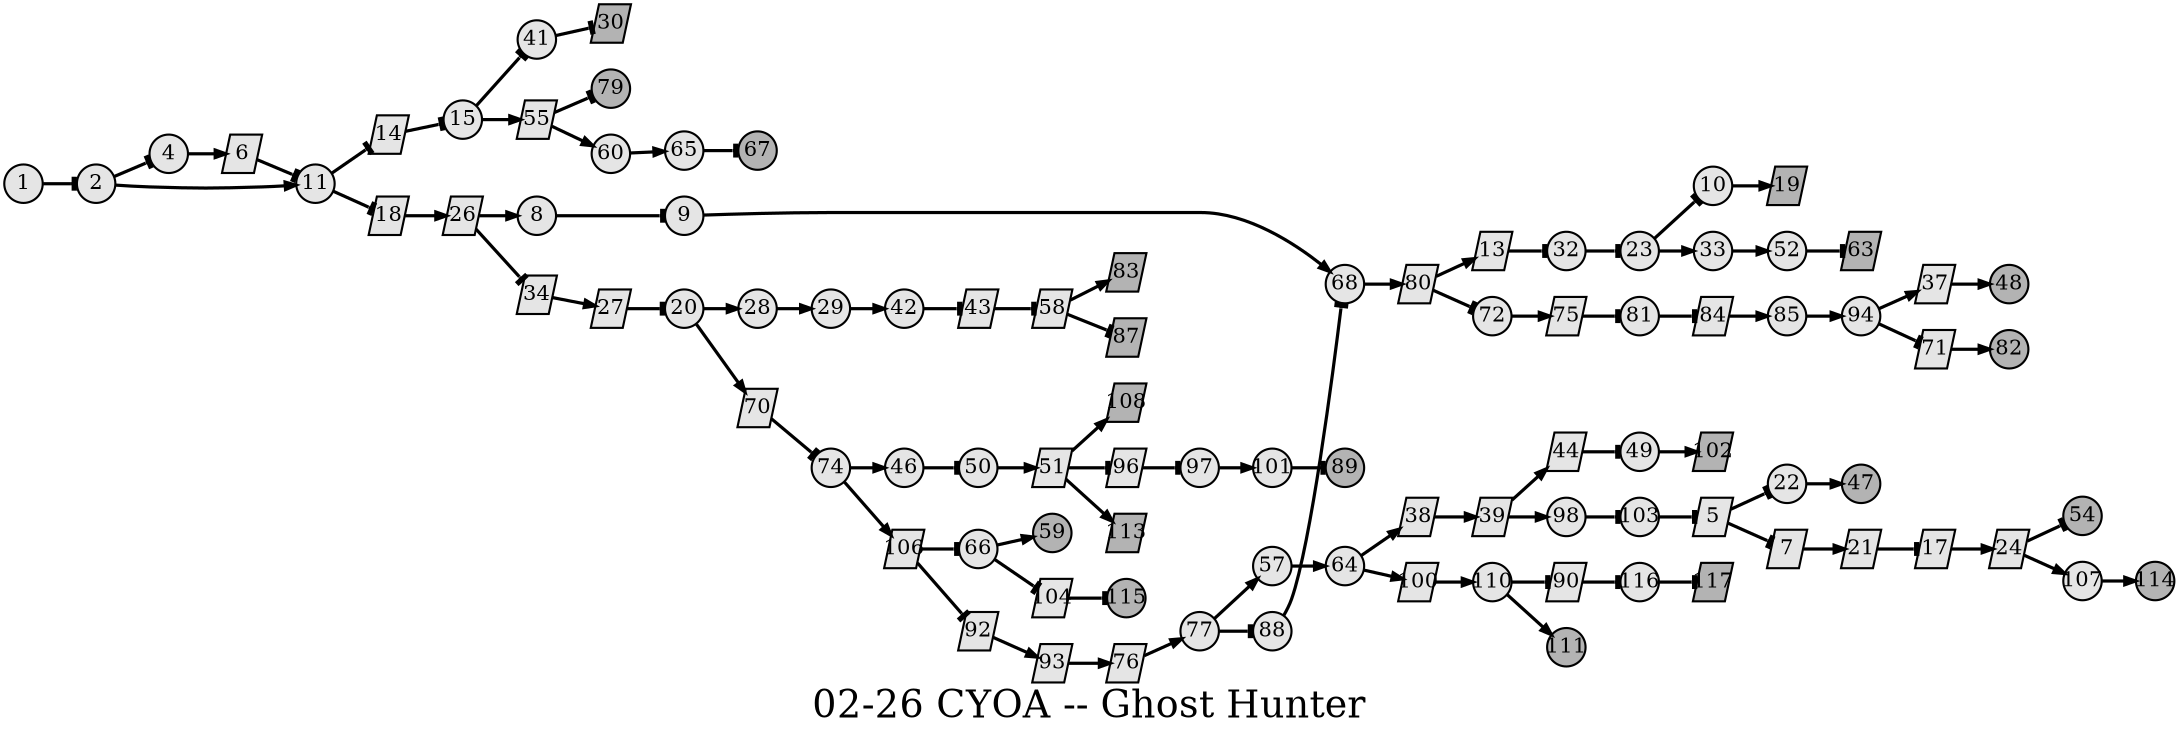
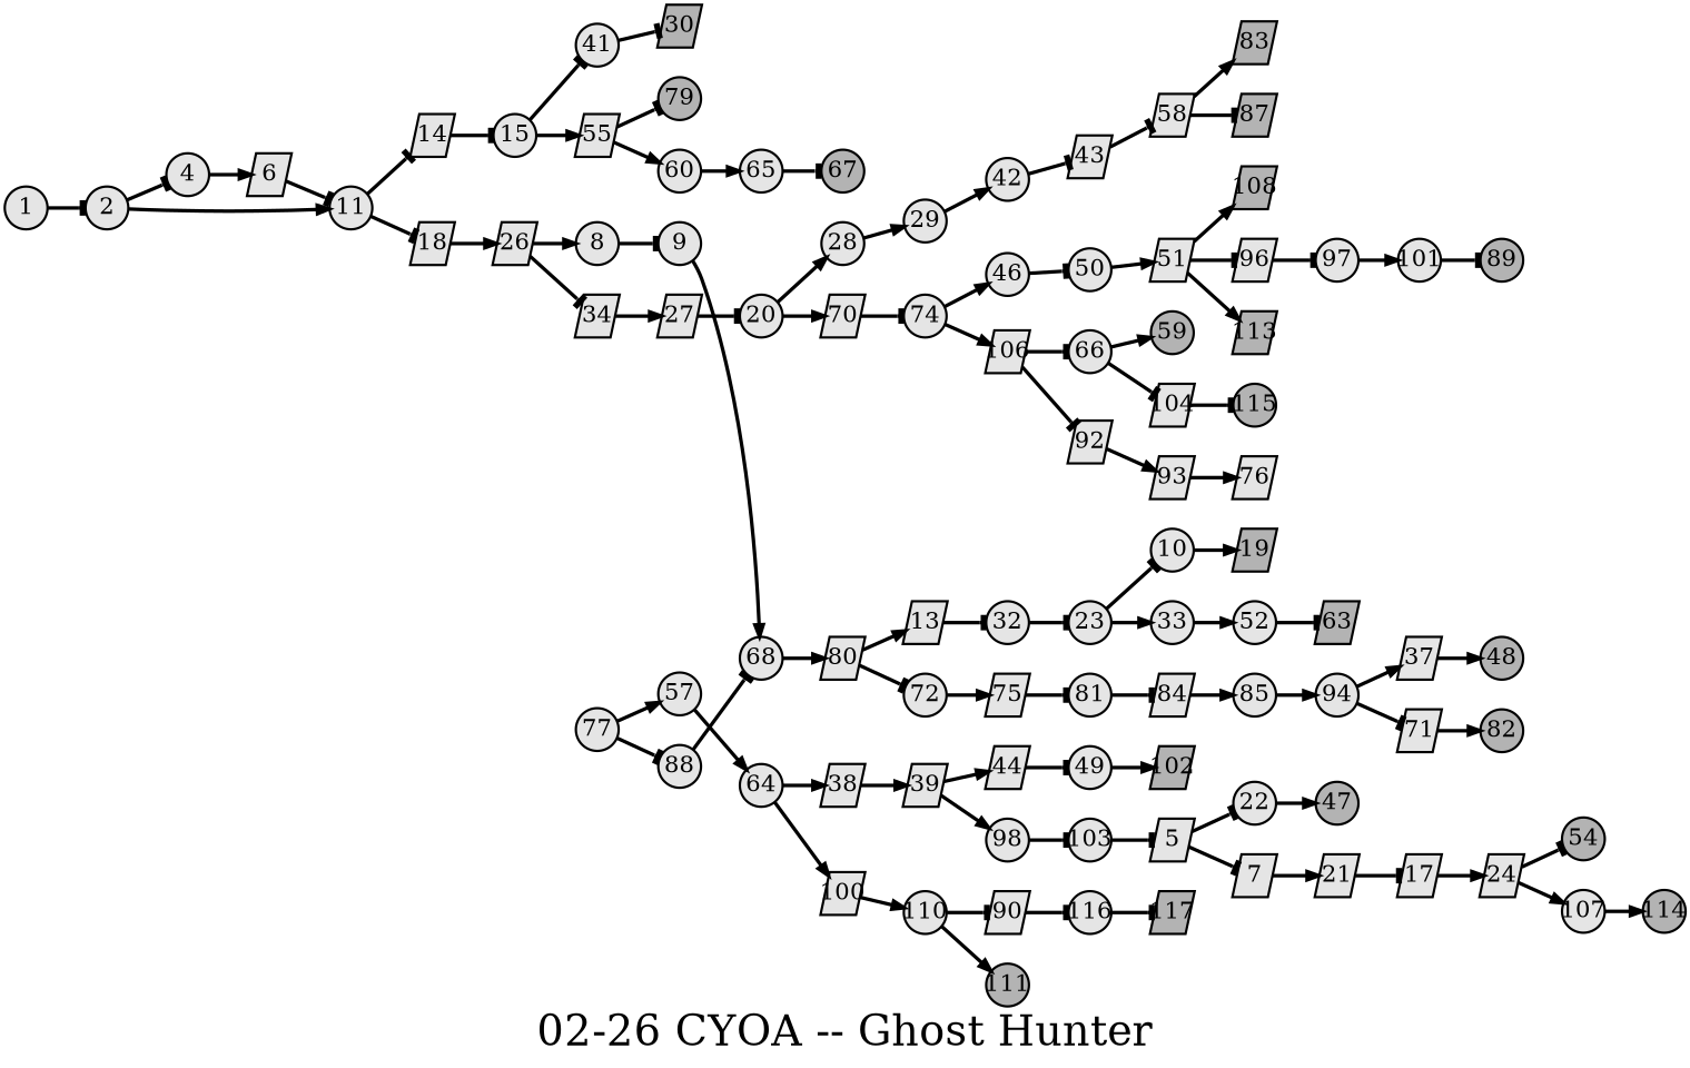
  digraph {
    fontname="DejaVu Serif"
    fontsize=36
    label="02-26 CYOA -- Ghost Hunter"
    nodesep=0.35
    ordering=out
    rankdir=LR
    ranksep=0.45
    node [fillcolor=grey90 fixedsize=true fontname="DejaVu Serif" fontsize=20 labelfloat=true margin="0,0" penwidth=2 regular=true shape=ellipse style=filled]
    edge [arrowhead=normal fontname="DejaVu Serif" fontsize=12 labelfloat=true penwidth=3]
    1
    2
    4
    11
    6 [shape=parallelogram]
    14 [shape=parallelogram]
    18 [shape=parallelogram]
    15
    26 [shape=parallelogram]
    n10 [label=5 shape=parallelogram]
    22
    7 [shape=parallelogram]
    47 [fillcolor=grey70]
    21 [shape=parallelogram]
    17 [shape=parallelogram]
    24 [shape=parallelogram]
    8
    9
    68
    80 [shape=parallelogram]
    13 [shape=parallelogram]
    72
    41
    55 [shape=parallelogram]
    19 [fillcolor=grey70 shape=parallelogram]
    10
    34 [shape=parallelogram]
    32
    23
    33
    30 [fillcolor=grey70 shape=parallelogram]
    79 [fillcolor=grey70]
    60
    65
    54 [fillcolor=grey70]
    107
    114 [fillcolor=grey70]
    27 [shape=parallelogram]
    20
    28
    70 [shape=parallelogram]
    29
    74
    42
    46
    106 [shape=parallelogram]
    52
    63 [fillcolor=grey70 shape=parallelogram]
    43 [shape=parallelogram]
    58 [shape=parallelogram]
    37 [shape=parallelogram]
    48 [fillcolor=grey70]
    38 [shape=parallelogram]
    39 [shape=parallelogram]
    44 [shape=parallelogram]
    98
    49
    103
    102 [fillcolor=grey70 shape=parallelogram]
    83 [fillcolor=grey70 shape=parallelogram]
    87 [fillcolor=grey70 shape=parallelogram]
    50
    51 [shape=parallelogram]
    108 [fillcolor=grey70 shape=parallelogram]
    96 [shape=parallelogram]
    113 [fillcolor=grey70 shape=parallelogram]
    97
    101
    67 [fillcolor=grey70]
    57
    64
    100 [shape=parallelogram]
    110
    59 [fillcolor=grey70]
    90 [shape=parallelogram]
    111 [fillcolor=grey70]
    66
    104 [shape=parallelogram]
    115 [fillcolor=grey70]
    75 [shape=parallelogram]
    92 [shape=parallelogram]
    82 [fillcolor=grey70]
    71 [shape=parallelogram]
    81
    84 [shape=parallelogram]
    93 [shape=parallelogram]
    85
    76 [shape=parallelogram]
    77
    88
    94
    89 [fillcolor=grey70]
    116
    117 [fillcolor=grey70 shape=parallelogram]
    1 -> 2 [arrowhead=tee]
    2 -> 4 [arrowhead=tee]
    2 -> 11
    4 -> 6
    11 -> 14 [arrowhead=tee]
    11 -> 18 [arrowhead=tee]
    6 -> 11 [arrowhead=tee]
    14 -> 15 [arrowhead=tee]
    18 -> 26
    15 -> 41 [arrowhead=tee]
    15 -> 55
    26 -> 8
    26 -> 34 [arrowhead=tee]
    n10 -> 22 [arrowhead=tee]
    n10 -> 7 [arrowhead=tee]
    22 -> 47
    7 -> 21
    21 -> 17 [arrowhead=tee]
    17 -> 24
    24 -> 54 [arrowhead=tee]
    24 -> 107
    8 -> 9 [arrowhead=tee]
    9 -> 68
    68 -> 80
    80 -> 13
    80 -> 72 [arrowhead=tee]
    13 -> 32 [arrowhead=tee]
    72 -> 75
    41 -> 30 [arrowhead=tee]
    55 -> 79 [arrowhead=tee]
    55 -> 60
    10 -> 19
    34 -> 27
    32 -> 23 [arrowhead=tee]
    23 -> 10 [arrowhead=tee]
    23 -> 33
    33 -> 52
    60 -> 65
    65 -> 67 [arrowhead=tee]
    107 -> 114
    27 -> 20 [arrowhead=tee]
    20 -> 28
    20 -> 70
    28 -> 29
    70 -> 74 [arrowhead=tee]
    29 -> 42
    74 -> 46
    74 -> 106
    42 -> 43 [arrowhead=tee]
    46 -> 50 [arrowhead=tee]
    106 -> 66 [arrowhead=tee]
    106 -> 92 [arrowhead=tee]
    52 -> 63 [arrowhead=tee]
    43 -> 58 [arrowhead=tee]
    58 -> 83
    58 -> 87 [arrowhead=tee]
    37 -> 48
    38 -> 39
    39 -> 44
    39 -> 98
    44 -> 49 [arrowhead=tee]
    98 -> 103 [arrowhead=tee]
    49 -> 102
    103 -> n10 [arrowhead=tee]
    50 -> 51
    51 -> 108
    51 -> 96 [arrowhead=tee]
    51 -> 113
    96 -> 97 [arrowhead=tee]
    97 -> 101
    101 -> 89 [arrowhead=tee]
    57 -> 64
    64 -> 38
    64 -> 100
    100 -> 110
    110 -> 90 [arrowhead=tee]
    110 -> 111
    90 -> 116 [arrowhead=tee]
    66 -> 59
    66 -> 104 [arrowhead=tee]
    104 -> 115 [arrowhead=tee]
    75 -> 81 [arrowhead=tee]
    92 -> 93
    71 -> 82
    81 -> 84 [arrowhead=tee]
    84 -> 85
    93 -> 76
    85 -> 94
-   76 -> 77
    77 -> 57
    77 -> 88 [arrowhead=tee]
    88 -> 68 [arrowhead=tee]
    94 -> 37
    94 -> 71 [arrowhead=tee]
    116 -> 117 [arrowhead=tee]
  }
